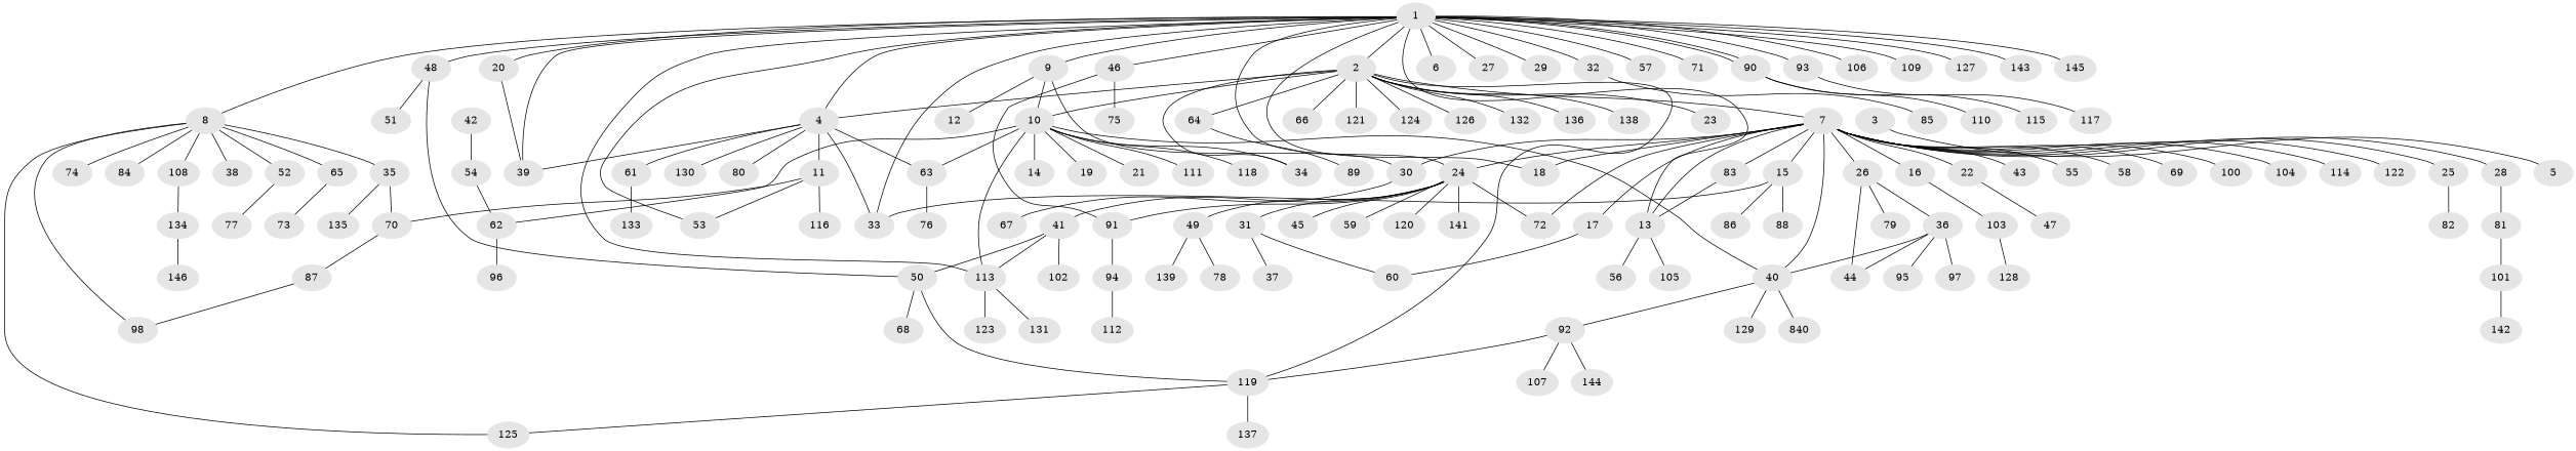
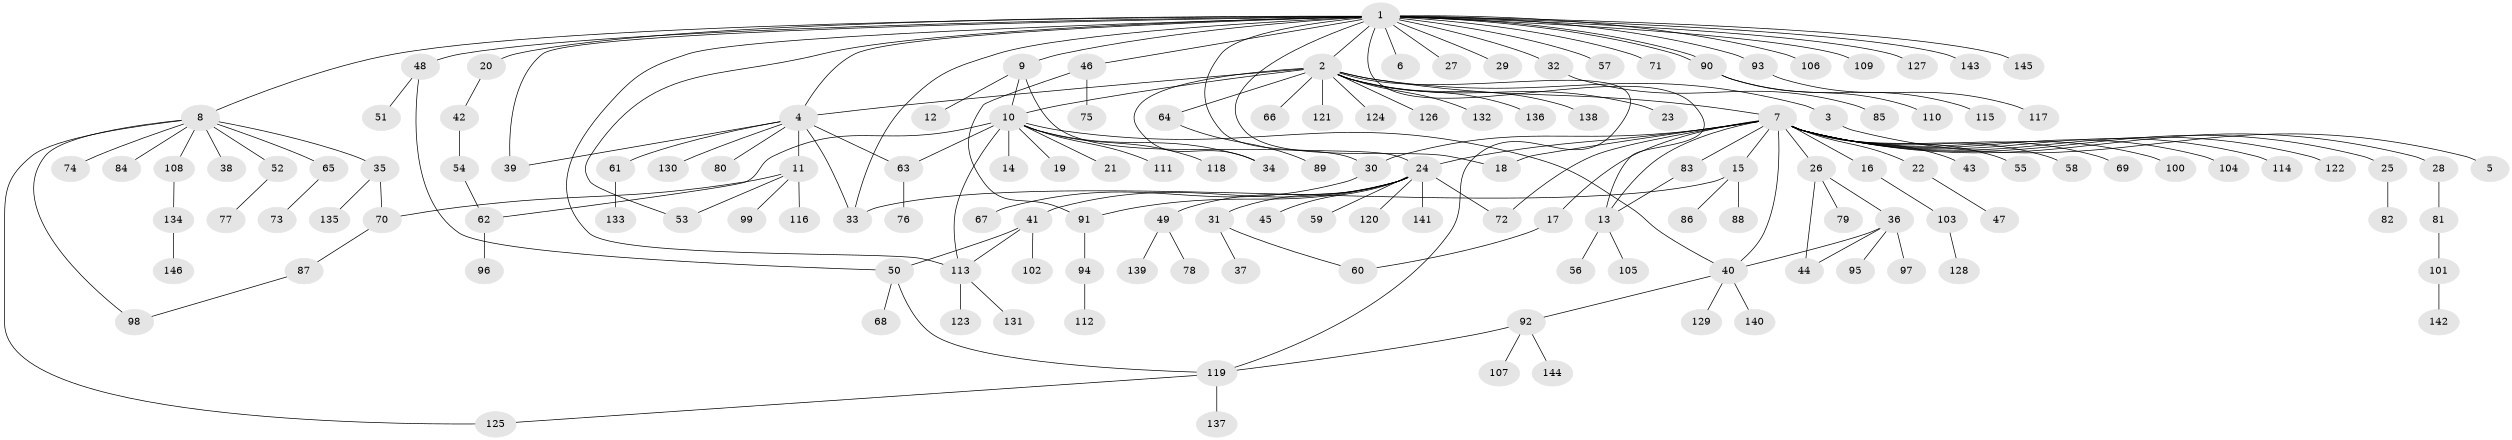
  graph {
    node [color=gray90 style=filled]
    1
    2
    4
    6
    8
    9
    13
    18
    20
    24
    27
    29
    32
    33
    39
    46
    48
    53
    57
    71
    90
    93
    106
    109
    113
    127
    143
    145
    3
    7
    10
    23
    34
    64
    66
    119
    121
    124
    126
    132
    136
    138
    11
    61
    63
    80
    130
    35
    38
    52
    65
    74
    84
    98
    108
    125
    30
    12
    56
    105
    42
    72
    31
    41
    45
    49
    59
    91
    120
    141
    85
    75
    50
    51
    110
    115
    117
    123
    131
    5
    15
    16
    17
    22
    25
    26
    28
    40
    43
    55
    58
    69
    83
    100
    104
    114
    122
    14
    19
    21
    62
    111
    118
    89
    137
    70
+   99
    116
    133
    76
    86
    88
    103
    60
    47
    82
    36
    44
    79
    81
    67
    92
    129
-   140 [label=840]
+   140
    135
    77
    73
    134
    96
    87
    128
    54
    37
    102
    78
    139
    94
    95
    97
    101
    107
    144
    68
    142
    112
    146
    1 -- 2
    1 -- 4
    1 -- 6
    1 -- 8
    1 -- 9
    1 -- 13
    1 -- 18
    1 -- 20
    1 -- 24
    1 -- 27
    1 -- 29
    1 -- 32
    1 -- 33
    1 -- 39
    1 -- 46
    1 -- 48
    1 -- 53
    1 -- 57
    1 -- 71
    1 -- 90
    1 -- 90
    1 -- 93
    1 -- 106
    1 -- 109
    1 -- 113
    1 -- 127
    1 -- 143
    1 -- 145
    2 -- 4
+   2 -- 3
    2 -- 7
    2 -- 10
    2 -- 23
    2 -- 34
    2 -- 64
    2 -- 66
    2 -- 119
    2 -- 121
    2 -- 124
    2 -- 126
    2 -- 132
    2 -- 136
    2 -- 138
    4 -- 33
    4 -- 39
    4 -- 11
    4 -- 61
    4 -- 63
    4 -- 80
    4 -- 130
    8 -- 35
    8 -- 38
    8 -- 52
    8 -- 65
    8 -- 74
    8 -- 84
    8 -- 98
    8 -- 108
    8 -- 125
    9 -- 10
    9 -- 30
    9 -- 12
    13 -- 56
    13 -- 105
-   20 -- 39
+   20 -- 42
    24 -- 72
    24 -- 31
    24 -- 41
    24 -- 45
    24 -- 49
    24 -- 59
    24 -- 91
    24 -- 120
    24 -- 141
    32 -- 85
    46 -- 91
    46 -- 75
    48 -- 50
    48 -- 51
    90 -- 110
    90 -- 115
    93 -- 117
    113 -- 123
    113 -- 131
    3 -- 5
    7 -- 13
    7 -- 18
    7 -- 24
    7 -- 30
    7 -- 72
    7 -- 15
    7 -- 16
    7 -- 17
    7 -- 22
    7 -- 25
    7 -- 26
    7 -- 28
    7 -- 40
    7 -- 43
    7 -- 55
    7 -- 58
    7 -- 69
    7 -- 83
    7 -- 100
    7 -- 104
    7 -- 114
    7 -- 122
    10 -- 113
    10 -- 34
    10 -- 63
    10 -- 40
    10 -- 14
    10 -- 19
    10 -- 21
    10 -- 62
    10 -- 111
    10 -- 118
    64 -- 89
    119 -- 125
    119 -- 137
    11 -- 53
    11 -- 70
+   11 -- 99
    11 -- 116
    61 -- 133
    63 -- 76
    35 -- 70
    35 -- 135
    52 -- 77
    65 -- 73
    108 -- 134
    30 -- 67
    42 -- 54
    31 -- 60
    31 -- 37
    41 -- 113
    41 -- 50
    41 -- 102
    49 -- 78
    49 -- 139
    91 -- 94
    50 -- 119
    50 -- 68
    15 -- 33
    15 -- 86
    15 -- 88
    16 -- 103
    17 -- 60
    22 -- 47
    25 -- 82
    26 -- 36
    26 -- 44
    26 -- 79
    28 -- 81
    40 -- 92
    40 -- 129
    40 -- 140
    83 -- 13
    62 -- 96
    70 -- 87
    103 -- 128
    36 -- 40
    36 -- 44
    36 -- 95
    36 -- 97
    81 -- 101
    92 -- 119
    92 -- 107
    92 -- 144
    134 -- 146
    87 -- 98
    54 -- 62
    94 -- 112
    101 -- 142
  }
